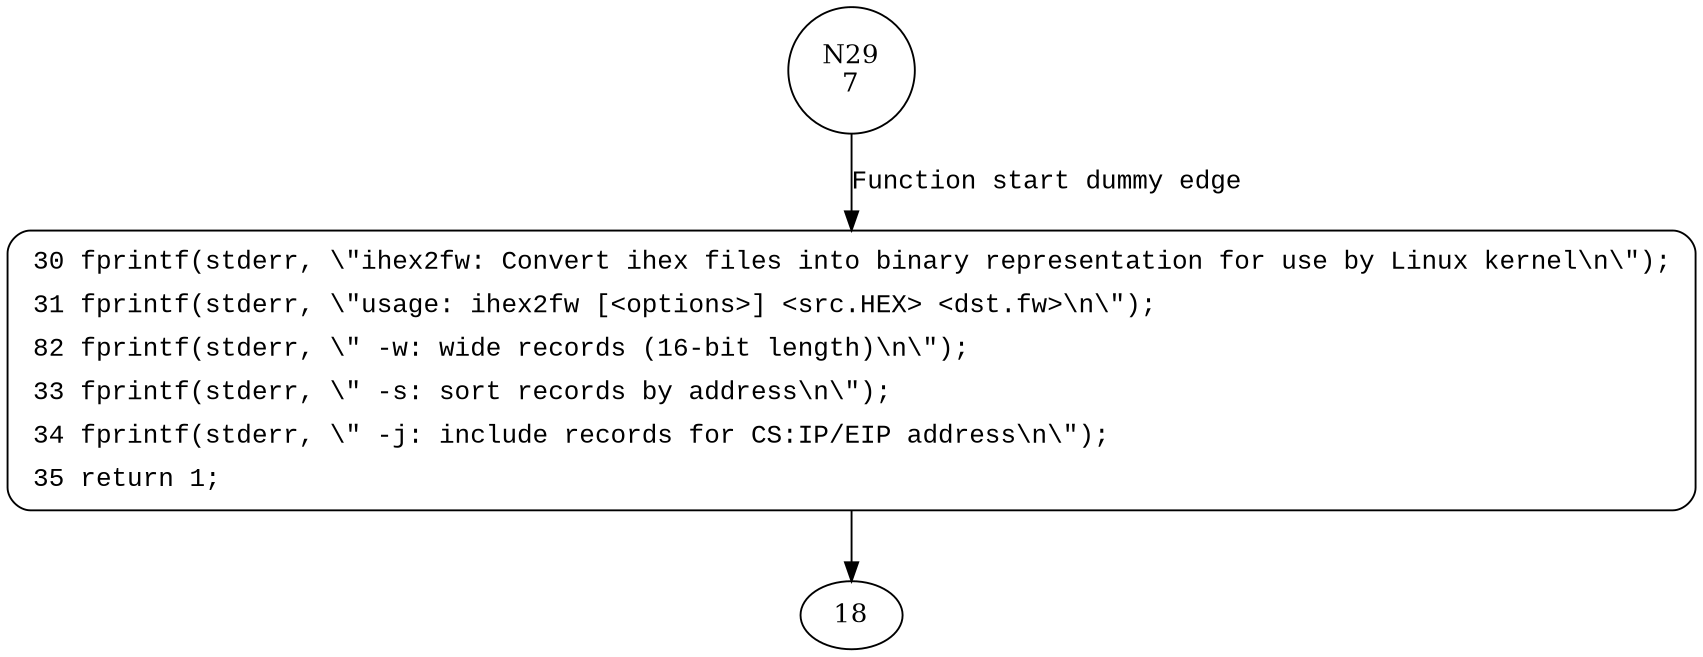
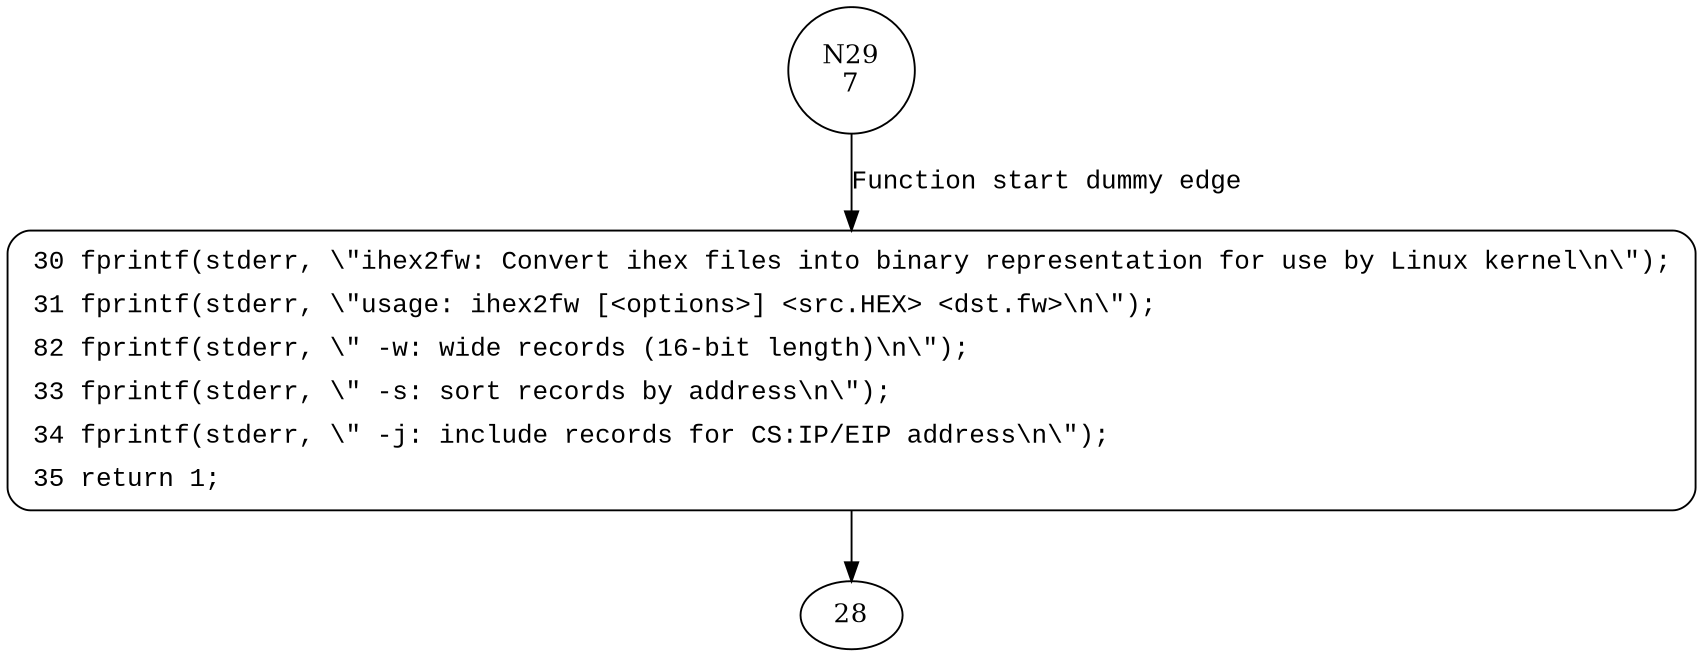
  digraph {
    n1 [label="N29\n7" shape=circle]
    n2 [fillcolor=white fontname="Courier New" label=<<table border="0" cellborder="0" cellpadding="3" bgcolor="white"><tr><td align="right">30</td><td align="left">fprintf(stderr, \"ihex2fw: Convert ihex files into binary representation for use by Linux kernel\n\");</td></tr><tr><td align="right">31</td><td align="left">fprintf(stderr, \"usage: ihex2fw [&lt;options&gt;] &lt;src.HEX&gt; &lt;dst.fw&gt;\n\");</td></tr><tr><td align="right">82</td><td align="left">fprintf(stderr, \" -w: wide records (16-bit length)\n\");</td></tr><tr><td align="right">33</td><td align="left">fprintf(stderr, \" -s: sort records by address\n\");</td></tr><tr><td align="right">34</td><td align="left">fprintf(stderr, \" -j: include records for CS:IP/EIP address\n\");</td></tr><tr><td align="right">35</td><td align="left">return 1;</td></tr></table>> penwidth=1 shape=Mrecord style="filled,bold"]
-   28 [label=18]
+   28
    n1 -> n2 [fontname="Courier New" label="Function start dummy edge"]
    n2 -> 28
  }
